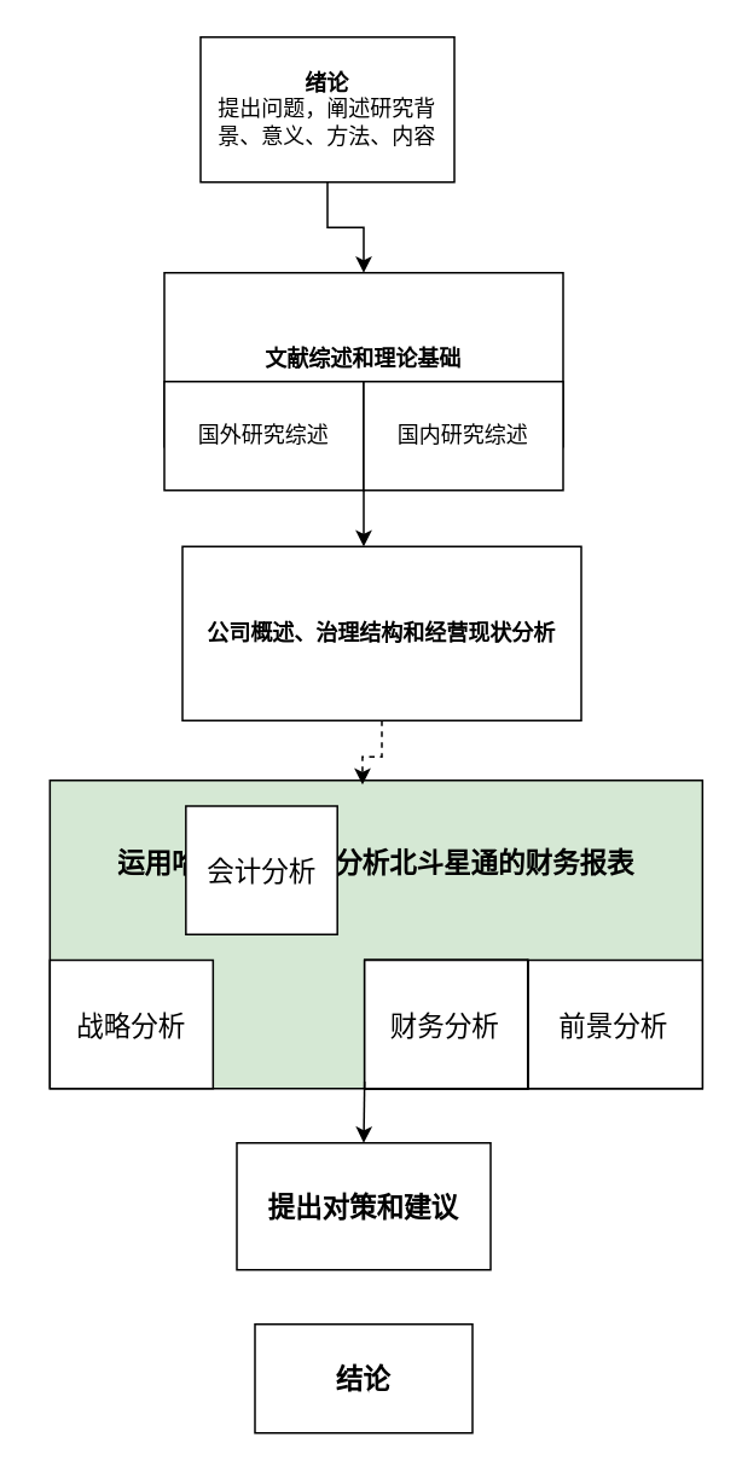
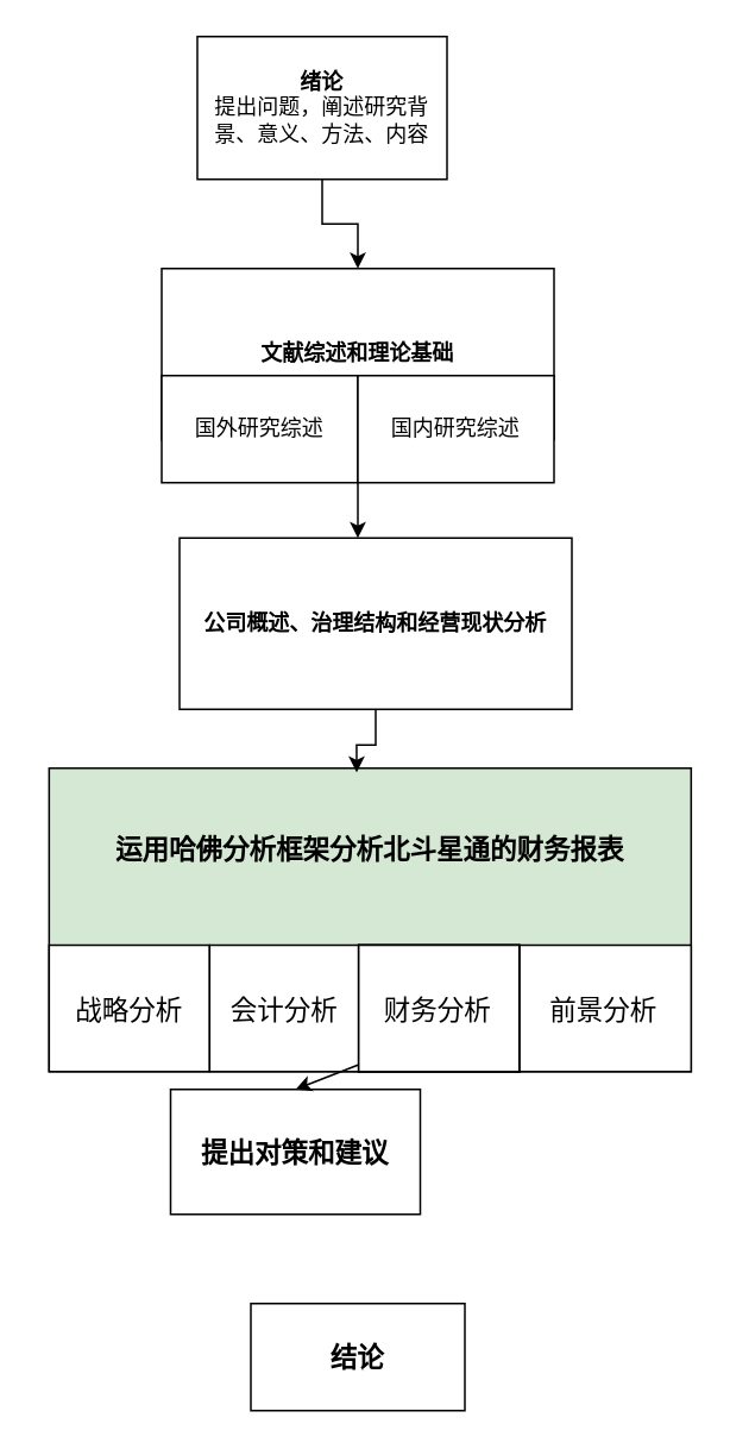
  <mxCell id="0" />
  <mxCell id="1" parent="0" />
  <mxCell id="2" value="" style="edgeStyle=orthogonalEdgeStyle;rounded=0;orthogonalLoop=1;jettySize=auto;html=1;" edge="1" parent="1" source="3" target="4"><mxGeometry relative="1" as="geometry" /></mxCell>
  <mxCell id="3" value="&lt;div&gt;&lt;b&gt;绪论&lt;/b&gt;&lt;/div&gt;&lt;div&gt;提出问题，阐述研究背景、意义、方法、内容&lt;br&gt;&lt;/div&gt;" style="rounded=0;whiteSpace=wrap;html=1;" vertex="1" parent="1"><mxGeometry x="110" y="20" width="140" height="80" as="geometry" /></mxCell>
  <mxCell id="4" value="&lt;div&gt;文献综述和理论基础&lt;/div&gt;" style="whiteSpace=wrap;html=1;rounded=0;fontStyle=1" vertex="1" parent="1"><mxGeometry x="90" y="150" width="220" height="96" as="geometry" /></mxCell>
  <mxCell id="5" style="edgeStyle=orthogonalEdgeStyle;rounded=0;orthogonalLoop=1;jettySize=auto;html=1;exitX=1;exitY=0.5;exitDx=0;exitDy=0;fontSize=15;" edge="1" parent="1" source="6" target="18"><mxGeometry relative="1" as="geometry"><Array as="points"><mxPoint x="200" y="260" /><mxPoint x="200" y="260" /></Array></mxGeometry></mxCell>
  <mxCell id="6" value="国外研究综述" style="rounded=0;whiteSpace=wrap;html=1;" vertex="1" parent="1"><mxGeometry x="90" y="210" width="110" height="60" as="geometry" /></mxCell>
  <mxCell id="7" value="国内研究综述" style="rounded=0;whiteSpace=wrap;html=1;" vertex="1" parent="1"><mxGeometry x="200" y="210" width="110" height="60" as="geometry" /></mxCell>
  <mxCell id="8" value="" style="group" vertex="1" connectable="0" parent="1"><mxGeometry x="20" y="430" width="360" height="170" as="geometry" /></mxCell>
  <mxCell id="9" value="运用哈佛分析框架分析北斗星通的财务报表" style="rounded=0;whiteSpace=wrap;html=1;fontStyle=1;fontSize=15;spacingTop=-80;container=1;fillColor=#d5e8d4;" vertex="1" parent="8"><mxGeometry x="6.894" width="360.0" height="170" as="geometry" /></mxCell>
  <mxCell id="10" value="战略分析" style="rounded=0;whiteSpace=wrap;html=1;fontSize=15;" vertex="1" parent="8"><mxGeometry x="6.894" y="99.167" width="90.0" height="70.833" as="geometry" /></mxCell>
- <mxCell id="11" value="会计分析" style="rounded=0;whiteSpace=wrap;html=1;fontSize=15;" vertex="1" parent="8"><mxGeometry x="81.894" y="14.167" width="83.571" height="70.833" as="geometry" /></mxCell>
+ <mxCell id="11" value="会计分析" style="rounded=0;whiteSpace=wrap;html=1;fontSize=15;" vertex="1" parent="8"><mxGeometry x="96.894" y="99.167" width="83.571" height="70.833" as="geometry" /></mxCell>
  <mxCell id="12" value="" style="rounded=0;whiteSpace=wrap;html=1;fontSize=15;" vertex="1" parent="8"><mxGeometry x="180.465" y="99.167" width="90.0" height="70.833" as="geometry" /></mxCell>
  <mxCell id="13" value="前景分析" style="rounded=0;whiteSpace=wrap;html=1;fontSize=15;" vertex="1" parent="8"><mxGeometry x="270.465" y="99.167" width="96.429" height="70.833" as="geometry" /></mxCell>
  <mxCell id="14" value="" style="rounded=0;whiteSpace=wrap;html=1;fontSize=15;" vertex="1" parent="8"><mxGeometry x="180.465" y="99.167" width="90.0" height="70.833" as="geometry" /></mxCell>
  <mxCell id="15" value="" style="rounded=0;whiteSpace=wrap;html=1;fontSize=15;" vertex="1" parent="8"><mxGeometry x="180.465" y="99.167" width="90.0" height="70.833" as="geometry" /></mxCell>
  <mxCell id="16" value="财务分析" style="rounded=0;whiteSpace=wrap;html=1;fontSize=15;" vertex="1" parent="8"><mxGeometry x="180.465" y="99.167" width="90.0" height="70.833" as="geometry" /></mxCell>
- <mxCell id="17" style="edgeStyle=orthogonalEdgeStyle;rounded=0;orthogonalLoop=1;jettySize=auto;html=1;entryX=0.479;entryY=0.014;entryDx=0;entryDy=0;entryPerimeter=0;fontSize=15;dashed=1;" edge="1" parent="1" source="18" target="9"><mxGeometry relative="1" as="geometry" /></mxCell>
+ <mxCell id="17" style="edgeStyle=orthogonalEdgeStyle;rounded=0;orthogonalLoop=1;jettySize=auto;html=1;entryX=0.479;entryY=0.014;entryDx=0;entryDy=0;entryPerimeter=0;fontSize=15;" edge="1" parent="1" source="18" target="9"><mxGeometry relative="1" as="geometry" /></mxCell>
  <mxCell id="18" value="公司概述、治理结构和经营现状分析" style="whiteSpace=wrap;html=1;rounded=0;fontStyle=1" vertex="1" parent="1"><mxGeometry x="100" y="301" width="220" height="96" as="geometry" /></mxCell>
- <mxCell id="19" value="&lt;b&gt;提出对策和建议&lt;br&gt;&lt;/b&gt;" style="rounded=0;whiteSpace=wrap;html=1;fontSize=15;" vertex="1" parent="1"><mxGeometry x="130" y="630" width="140" height="70" as="geometry" /></mxCell>
+ <mxCell id="19" value="&lt;b&gt;提出对策和建议&lt;br&gt;&lt;/b&gt;" style="rounded=0;whiteSpace=wrap;html=1;fontSize=15;" vertex="1" parent="1"><mxGeometry x="95" y="610" width="140" height="70" as="geometry" /></mxCell>
  <mxCell id="20" value="&lt;b&gt;结论&lt;br&gt;&lt;/b&gt;" style="rounded=0;whiteSpace=wrap;html=1;fontSize=15;" vertex="1" parent="1"><mxGeometry x="140" y="730" width="120" height="60" as="geometry" /></mxCell>
  <mxCell id="21" value="" style="endArrow=classic;html=1;fontSize=15;entryX=0.5;entryY=0;entryDx=0;entryDy=0;exitX=0;exitY=0.946;exitDx=0;exitDy=0;exitPerimeter=0;" edge="1" parent="1" source="16" target="19"><mxGeometry width="50" height="50" relative="1" as="geometry"><mxPoint x="290" y="620" as="sourcePoint" /><mxPoint x="340" y="570" as="targetPoint" /></mxGeometry></mxCell>
